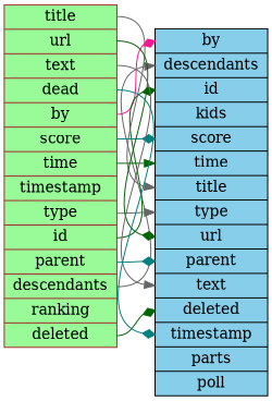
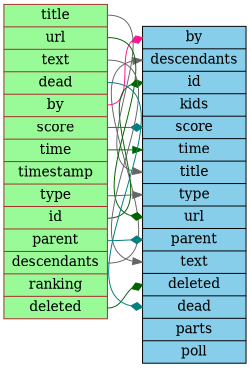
  digraph {
    rankdir=LR
    node [shape=record style=filled]
    edge [contstraint=false color=gray40 arrowhead=diamond]
    n1 [label="<f0>title|<f1>url|<f2>text|<f3>dead|<f4>by|<f5>score|<f6>time|<f7>timestamp|<f8>type|<f9>id|<f10>parent|<f11>descendants|<f12>ranking|<f13>deleted" fillcolor=palegreen color=brown]
-   n2 [label="<f0>by|<f1>descendants|<f2>id|<f3>kids|<f4>score|<f5>time|<f6>title|<f7>type|<f8>url|<f9>parent|<f10>text|<f11>deleted|<f12>timestamp|<f13>parts|<f14>poll" fillcolor=skyblue color=black]
+   n2 [label="<f0>by|<f1>descendants|<f2>id|<f3>kids|<f4>score|<f5>time|<f6>title|<f7>type|<f8>url|<f9>parent|<f10>text|<f11>deleted|<f12>dead|<f13>parts|<f14>poll" fillcolor=skyblue color=black]
    n1 -> n2 [headport=f0 tailport=f4 color=deeppink]
    n1 -> n2 [headport=f1 tailport=f11 arrowhead=normal]
    n1 -> n2 [headport=f2 tailport=f9 color=darkgreen]
    n1 -> n2 [headport=f4 tailport=f5 color=teal]
    n1 -> n2 [headport=f5 tailport=f6 color=darkgreen arrowhead=normal]
    n1 -> n2 [headport=f6 tailport=f0 arrowhead=normal]
    n1 -> n2 [headport=f7 tailport=f8 arrowhead=normal]
    n1 -> n2 [headport=f8 tailport=f1 color=darkgreen]
    n1 -> n2 [headport=f9 tailport=f10 color=teal]
    n1 -> n2 [headport=f10 tailport=f2 arrowhead=normal]
    n1 -> n2 [headport=f11 tailport=f13 color=darkgreen]
    n1 -> n2 [headport=f12 tailport=f3 color=teal]
  }
